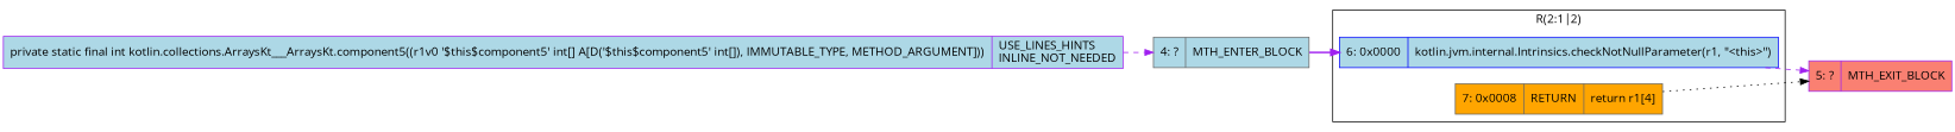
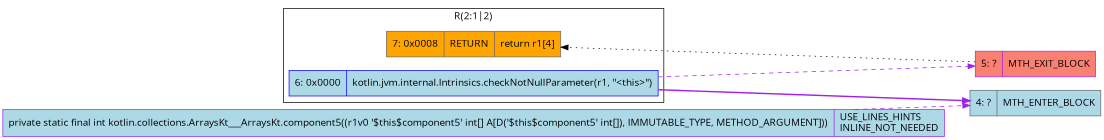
  digraph {
    fontname="Open Sans"
    rankdir=LR
    node [color=gray40 fillcolor=lightblue fontname="Open Sans" shape=record style=filled]
    edge [color=purple fontname="Open Sans" style=dashed]
    n1 [color=blue label="{6\:\ 0x0000|kotlin.jvm.internal.Intrinsics.checkNotNullParameter(r1, \"\<this\>\")\l}"]
    n2 [fillcolor=orange label="{7\:\ 0x0008|RETURN\l|return r1[4]\l}"]
    n3 [color=purple fillcolor=salmon label="{5\:\ ?|MTH_EXIT_BLOCK\l}"]
    n4 [label="{4\:\ ?|MTH_ENTER_BLOCK\l}"]
    n5 [color=purple label="{private static final int kotlin.collections.ArraysKt___ArraysKt.component5((r1v0 '$this$component5' int[] A[D('$this$component5' int[]), IMMUTABLE_TYPE, METHOD_ARGUMENT]))  | USE_LINES_HINTS\lINLINE_NOT_NEEDED\l}"]
    subgraph cluster_1 {
      label="R(2:1|2)"
      n1
      n2
    }
    n1 -> n3
-   n2 -> n3 [color=black style=dotted]
-   n4 -> n1 [style=bold]
+   n3 -> n2 [color=black style=dotted]
+   n1 -> n4 [style=bold]
    n5 -> n4
  }
